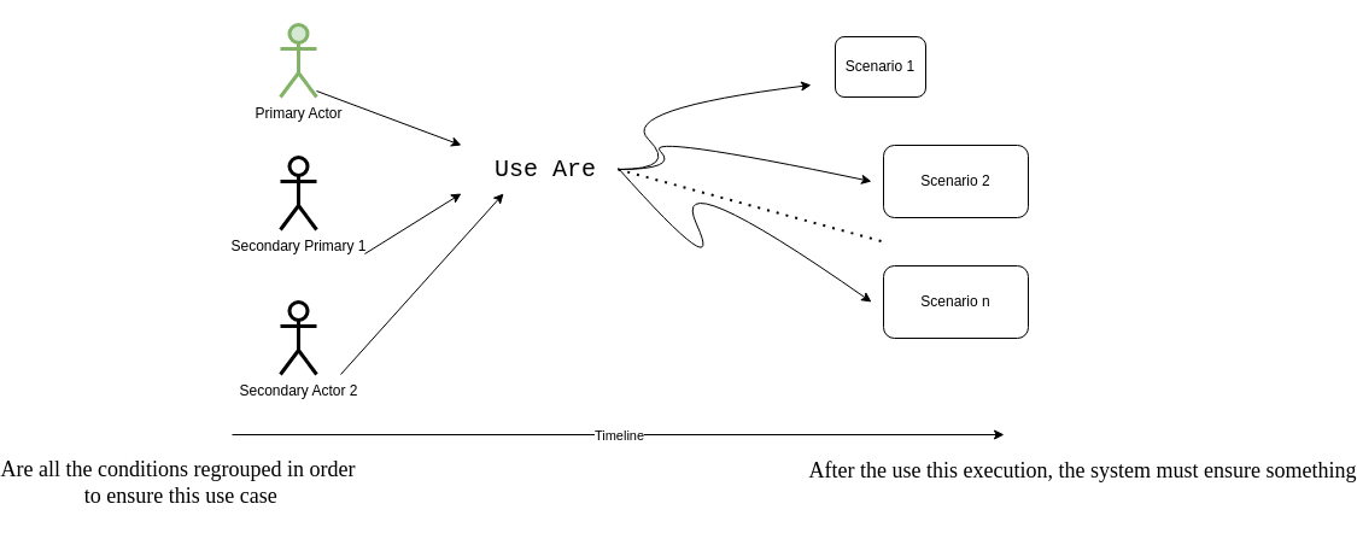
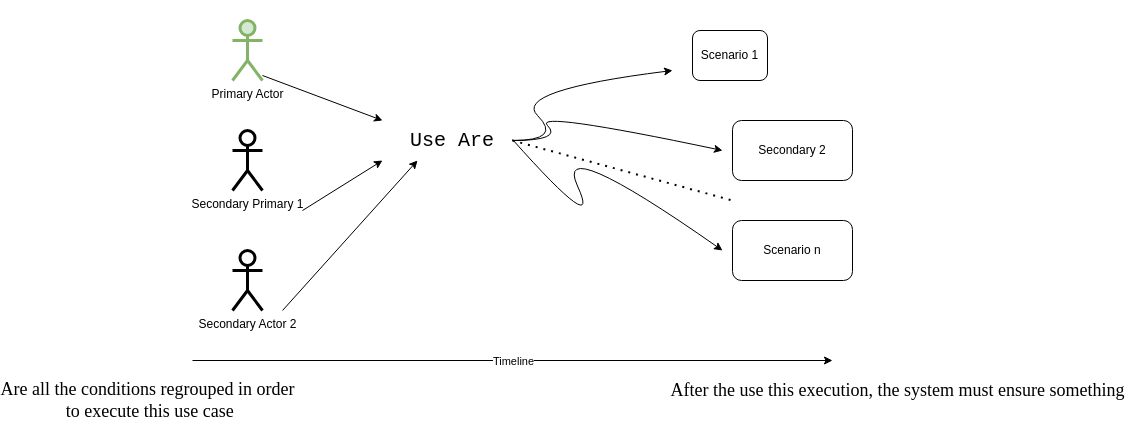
  <mxCell id="0" />
  <mxCell id="1" parent="0" />
  <mxCell id="2" value="&lt;font face=&quot;Courier New&quot; style=&quot;font-size: 20px&quot;&gt;Use Are&lt;/font&gt;" style="text;html=1;strokeColor=none;fillColor=none;align=center;verticalAlign=middle;whiteSpace=wrap;rounded=0;" vertex="1" parent="1"><mxGeometry x="380" y="120" width="140" height="40" as="geometry" /></mxCell>
  <mxCell id="3" value="" style="curved=1;endArrow=classic;html=1;" edge="1" parent="1"><mxGeometry width="50" height="50" relative="1" as="geometry"><mxPoint x="510" y="140" as="sourcePoint" /><mxPoint x="670" y="70" as="targetPoint" /><Array as="points"><mxPoint x="560" y="140" /><mxPoint x="510" y="90" /></Array></mxGeometry></mxCell>
  <mxCell id="4" value="Scenario 1" style="rounded=1;whiteSpace=wrap;html=1;" vertex="1" parent="1"><mxGeometry x="690" y="30" width="75" height="50" as="geometry" /></mxCell>
  <mxCell id="5" value="" style="curved=1;endArrow=classic;html=1;" edge="1" parent="1"><mxGeometry width="50" height="50" relative="1" as="geometry"><mxPoint x="510" y="140" as="sourcePoint" /><mxPoint x="720" y="150" as="targetPoint" /><Array as="points"><mxPoint x="560" y="140" /><mxPoint x="530" y="110" /></Array></mxGeometry></mxCell>
- <mxCell id="6" value="Scenario 2" style="rounded=1;whiteSpace=wrap;html=1;" vertex="1" parent="1"><mxGeometry x="730" y="120" width="120" height="60" as="geometry" /></mxCell>
+ <mxCell id="6" value="Secondary 2" style="rounded=1;whiteSpace=wrap;html=1;" vertex="1" parent="1"><mxGeometry x="730" y="120" width="120" height="60" as="geometry" /></mxCell>
  <mxCell id="7" value="" style="endArrow=none;dashed=1;html=1;dashPattern=1 3;strokeWidth=2;" edge="1" parent="1"><mxGeometry width="50" height="50" relative="1" as="geometry"><mxPoint x="510" y="140" as="sourcePoint" /><mxPoint x="730" y="200" as="targetPoint" /></mxGeometry></mxCell>
  <mxCell id="8" value="" style="curved=1;endArrow=classic;html=1;" edge="1" parent="1"><mxGeometry width="50" height="50" relative="1" as="geometry"><mxPoint x="510" y="139" as="sourcePoint" /><mxPoint x="720" y="250" as="targetPoint" /><Array as="points"><mxPoint x="600" y="240" /><mxPoint x="550" y="131" /></Array></mxGeometry></mxCell>
  <mxCell id="9" value="Scenario n" style="rounded=1;whiteSpace=wrap;html=1;" vertex="1" parent="1"><mxGeometry x="730" y="220" width="120" height="60" as="geometry" /></mxCell>
  <mxCell id="10" value="Primary Actor" style="shape=umlActor;verticalLabelPosition=bottom;verticalAlign=top;html=1;outlineConnect=0;fillColor=#d5e8d4;strokeColor=#82b366;strokeWidth=3;" vertex="1" parent="1"><mxGeometry x="230" y="20" width="30" height="60" as="geometry" /></mxCell>
  <mxCell id="11" value="" style="endArrow=classic;html=1;entryX=0;entryY=0;entryDx=0;entryDy=0;" edge="1" parent="1" target="2"><mxGeometry width="50" height="50" relative="1" as="geometry"><mxPoint x="260" y="75" as="sourcePoint" /><mxPoint x="310" y="25" as="targetPoint" /></mxGeometry></mxCell>
  <mxCell id="12" value="Secondary Primary 1" style="shape=umlActor;verticalLabelPosition=bottom;verticalAlign=top;html=1;outlineConnect=0;strokeWidth=3;" vertex="1" parent="1"><mxGeometry x="230" y="130" width="30" height="60" as="geometry" /></mxCell>
  <mxCell id="13" value="Secondary Actor 2" style="shape=umlActor;verticalLabelPosition=bottom;verticalAlign=top;html=1;outlineConnect=0;strokeWidth=3;" vertex="1" parent="1"><mxGeometry x="230" y="250" width="30" height="60" as="geometry" /></mxCell>
  <mxCell id="14" value="" style="endArrow=classic;html=1;entryX=0;entryY=1;entryDx=0;entryDy=0;" edge="1" parent="1" target="2"><mxGeometry width="50" height="50" relative="1" as="geometry"><mxPoint x="300" y="210" as="sourcePoint" /><mxPoint x="350" y="160" as="targetPoint" /></mxGeometry></mxCell>
  <mxCell id="15" value="" style="endArrow=classic;html=1;entryX=0.25;entryY=1;entryDx=0;entryDy=0;" edge="1" parent="1" target="2"><mxGeometry width="50" height="50" relative="1" as="geometry"><mxPoint x="280" y="310" as="sourcePoint" /><mxPoint x="420" y="190" as="targetPoint" /></mxGeometry></mxCell>
  <mxCell id="16" value="" style="endArrow=classic;html=1;" edge="1" parent="1"><mxGeometry relative="1" as="geometry"><mxPoint x="190" y="360" as="sourcePoint" /><mxPoint x="830" y="360" as="targetPoint" /><Array as="points"><mxPoint x="520" y="360" /></Array></mxGeometry></mxCell>
  <mxCell id="17" value="Timeline" style="edgeLabel;resizable=0;html=1;align=center;verticalAlign=middle;" connectable="0" vertex="1" parent="16"><mxGeometry relative="1" as="geometry" /></mxCell>
  <mxCell id="18" value="" style="shape=image;html=1;verticalAlign=top;verticalLabelPosition=bottom;labelBackgroundColor=#ffffff;imageAspect=0;aspect=fixed;image=https://cdn4.iconfinder.com/data/icons/defaulticon/icons/png/64x64/help.png" vertex="1" parent="1"><mxGeometry x="120" y="320" width="60" height="60" as="geometry" /></mxCell>
- <mxCell id="19" value="&lt;font face=&quot;Big Shoulders Text&quot; data-font-src=&quot;https://fonts.googleapis.com/css?family=Big+Shoulders+Text&quot; style=&quot;font-size: 18px&quot;&gt;Are all the conditions regrouped in order&lt;br&gt;&amp;nbsp;to ensure this use case&lt;/font&gt;" style="text;html=1;align=center;verticalAlign=middle;resizable=0;points=[];autosize=1;strokeColor=none;" vertex="1" parent="1"><mxGeometry x="20" y="380" width="250" height="40" as="geometry" /></mxCell>
+ <mxCell id="19" value="&lt;font face=&quot;Big Shoulders Text&quot; data-font-src=&quot;https://fonts.googleapis.com/css?family=Big+Shoulders+Text&quot; style=&quot;font-size: 18px&quot;&gt;Are all the conditions regrouped in order&lt;br&gt;&amp;nbsp;to execute this use case&lt;/font&gt;" style="text;html=1;align=center;verticalAlign=middle;resizable=0;points=[];autosize=1;strokeColor=none;" vertex="1" parent="1"><mxGeometry x="20" y="380" width="250" height="40" as="geometry" /></mxCell>
  <mxCell id="20" value="" style="shape=image;html=1;verticalAlign=top;verticalLabelPosition=bottom;labelBackgroundColor=#ffffff;imageAspect=0;aspect=fixed;image=https://cdn3.iconfinder.com/data/icons/free-3d-glossy-interface-icon-set/64/Accept.png" vertex="1" parent="1"><mxGeometry x="850" y="318" width="64" height="64" as="geometry" /></mxCell>
  <mxCell id="21" value="&lt;font face=&quot;Big Shoulders Text&quot;&gt;&lt;span style=&quot;font-size: 18px&quot;&gt;After the use this execution, the system must ensure something&lt;/span&gt;&lt;/font&gt;" style="text;html=1;align=center;verticalAlign=middle;resizable=0;points=[];autosize=1;strokeColor=none;" vertex="1" parent="1"><mxGeometry x="695" y="380" width="400" height="20" as="geometry" /></mxCell>
